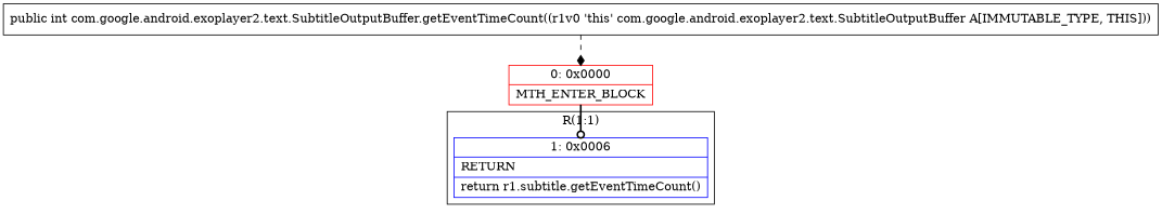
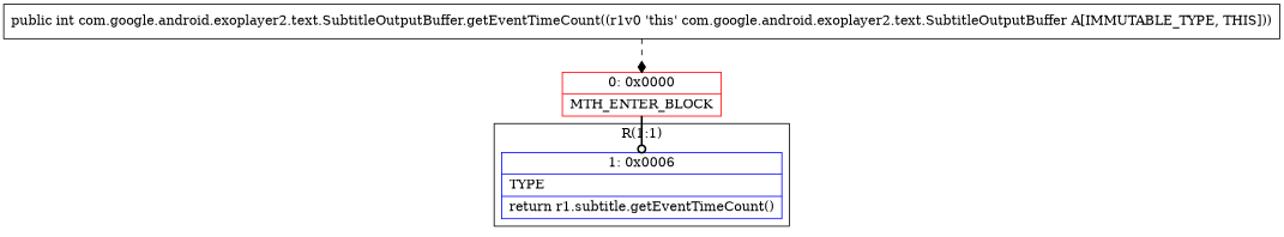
  digraph {
    node [shape=record]
-   n1 [color=blue label="{1\:\ 0x0006|RETURN\l|return r1.subtitle.getEventTimeCount()\l}"]
+   n1 [color=blue label="{1\:\ 0x0006|TYPE\l|return r1.subtitle.getEventTimeCount()\l}"]
    n2 [color=red label="{0\:\ 0x0000|MTH_ENTER_BLOCK\l}"]
    n3 [label="{public int com.google.android.exoplayer2.text.SubtitleOutputBuffer.getEventTimeCount((r1v0 'this' com.google.android.exoplayer2.text.SubtitleOutputBuffer A[IMMUTABLE_TYPE, THIS])) }"]
    subgraph cluster_1 {
      label="R(1:1)"
      n1
    }
    n2 -> n1 [style=bold arrowhead=odot]
    n3 -> n2 [style=dashed arrowhead=diamond]
  }
